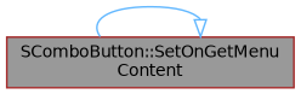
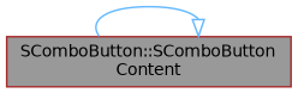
  digraph {
    rankdir=LR
-   n1 [color=brown fillcolor=grey60 fontcolor=black fontname=Helvetica fontsize=10 height=0.2 label="SComboButton::SetOnGetMenu\lContent" shape=box style=filled width=0.4]
+   n1 [color=brown fillcolor=grey60 fontcolor=black fontname=Helvetica fontsize=10 height=0.2 label="SComboButton::SComboButton\lContent" shape=box style=filled width=0.4]
    n1 -> n1 [color=steelblue1 fontname=Helvetica fontsize=10 labelfontname=Helvetica labelfontsize=10 style=solid arrowhead=onormal]
  }
